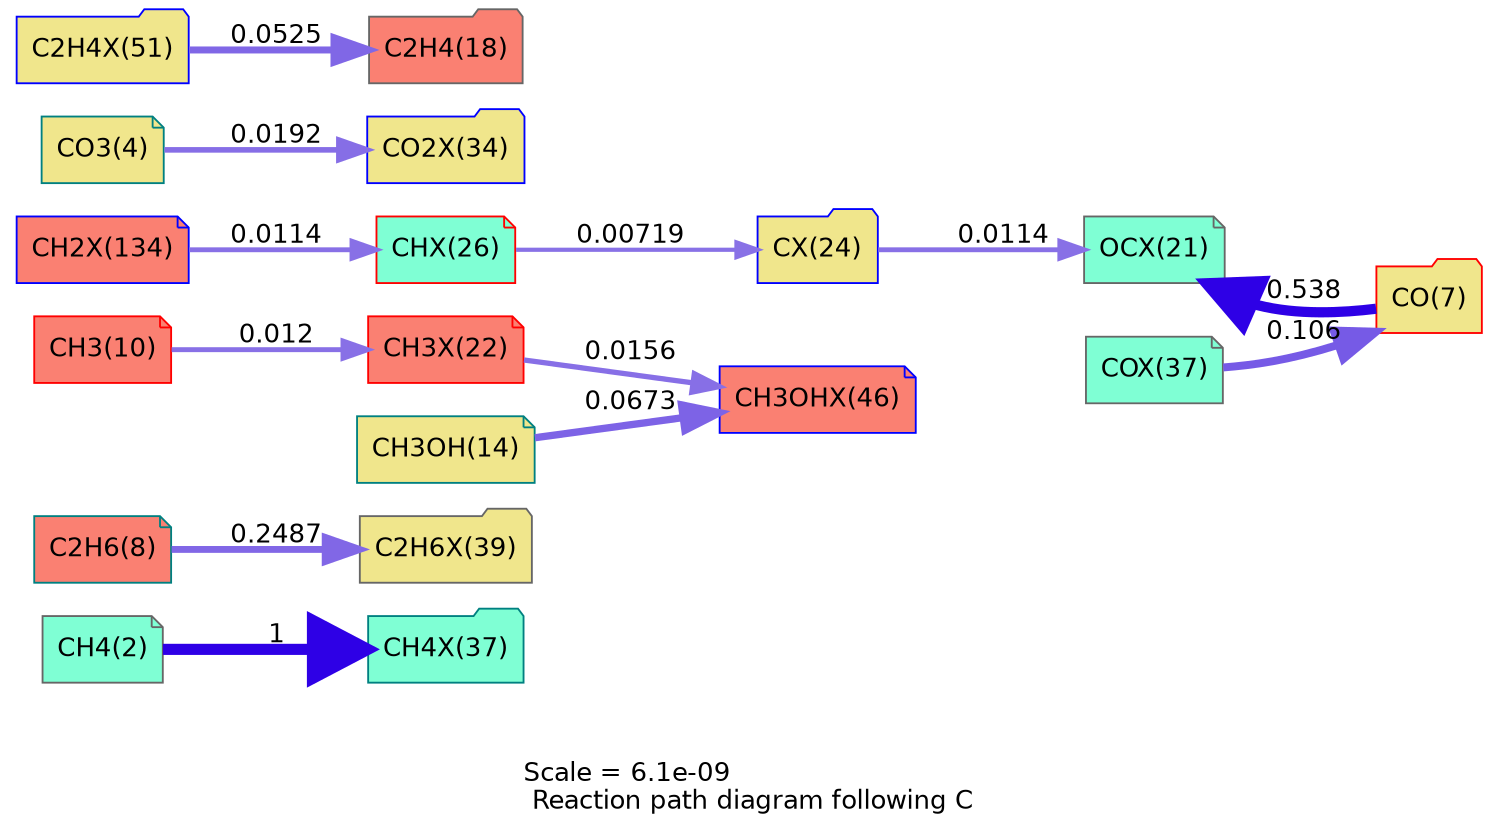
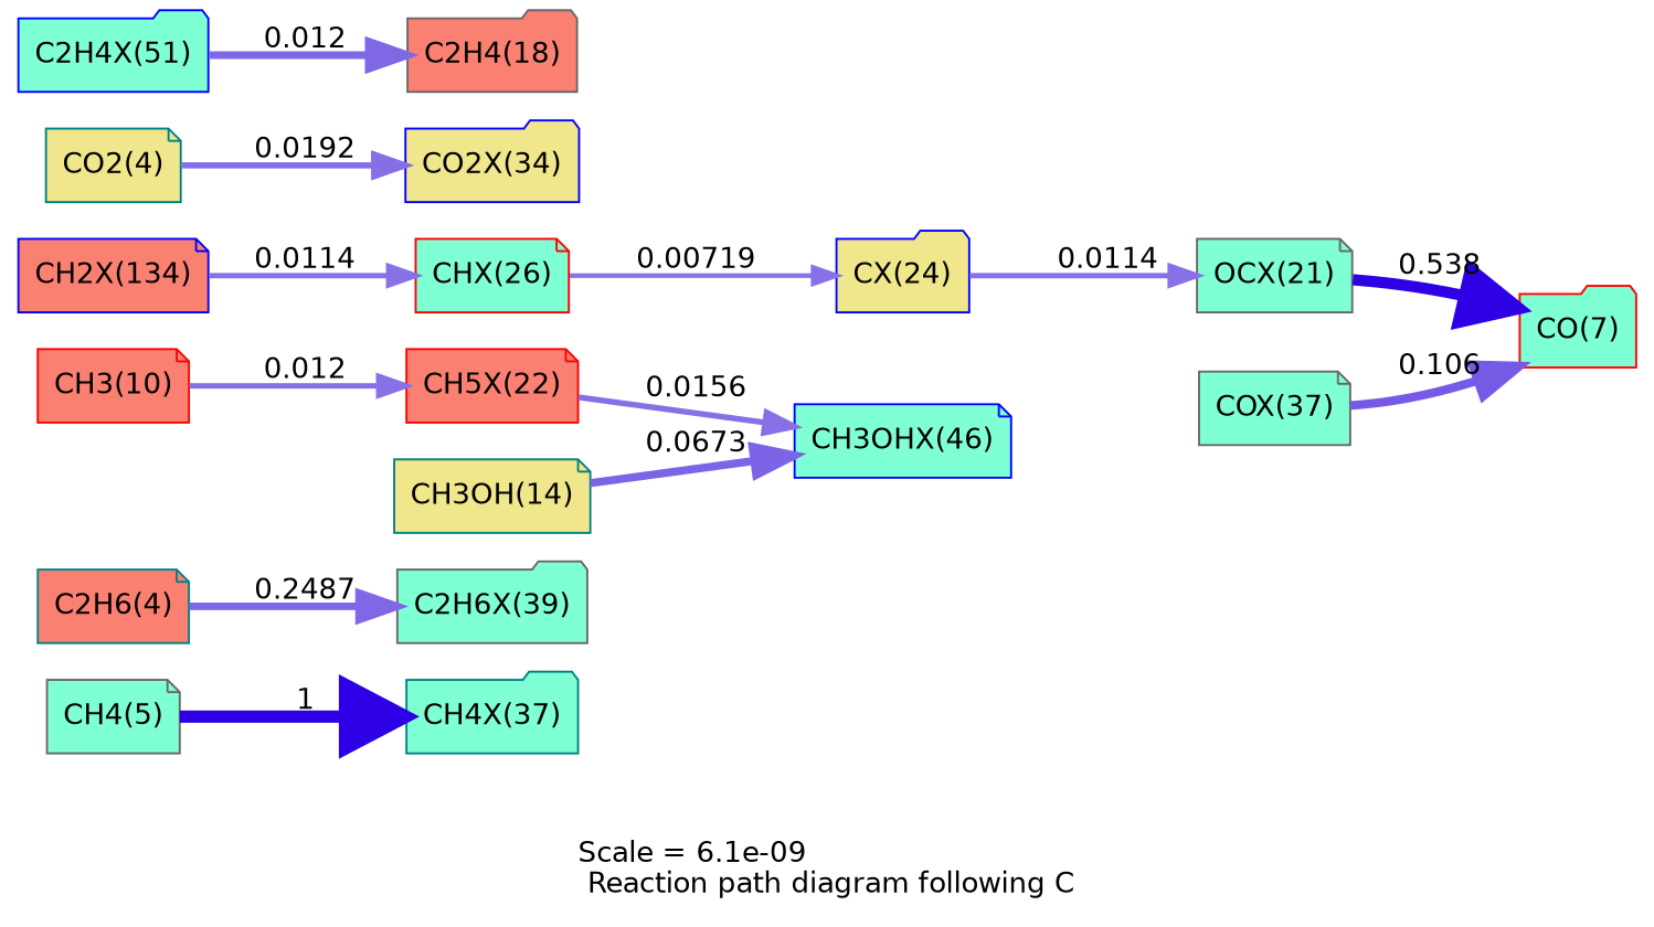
  digraph {
    fontname=Helvetica
    label="Scale = 6.1e-09\l Reaction path diagram following C"
    rankdir=LR
    node [color=gray40 fillcolor=khaki fontname=Helvetica shape=note style=filled]
    edge [arrowsize=1.31 color="0.7, 0.511, 0.9" fontname=Helvetica penwidth=2.62]
-   n1 [fillcolor=aquamarine label="CH4(2)"]
+   n1 [fillcolor=aquamarine label="CH4(5)"]
    n2 [color=teal fillcolor=aquamarine label="CH4X(37)" shape=folder]
-   n3 [color=teal fillcolor=salmon label="C2H6(8)"]
-   n4 [label="C2H6X(39)" shape=folder]
+   n3 [color=teal fillcolor=salmon label="C2H6(4)"]
+   n4 [fillcolor=aquamarine label="C2H6X(39)" shape=folder]
    n5 [color=red fillcolor=salmon label="CH3(10)"]
-   n6 [color=red fillcolor=salmon label="CH3X(22)"]
-   n7 [color=blue fillcolor=salmon label="CH3OHX(46)"]
+   n6 [color=red fillcolor=salmon label="CH5X(22)"]
+   n7 [color=blue fillcolor=aquamarine label="CH3OHX(46)"]
    n8 [color=blue fillcolor=salmon label="CH2X(134)"]
    n9 [color=red fillcolor=aquamarine label="CHX(26)"]
    n10 [color=blue label="CX(24)" shape=folder]
    n11 [color=teal label="CH3OH(14)"]
    n12 [fillcolor=aquamarine label="OCX(21)"]
-   n13 [color=red label="CO(7)" shape=folder]
+   n13 [color=red fillcolor=aquamarine label="CO(7)" shape=folder]
    n14 [fillcolor=aquamarine label="COX(37)"]
-   n15 [color=teal label="CO3(4)"]
+   n15 [color=teal label="CO2(4)"]
    n16 [color=blue label="CO2X(34)" shape=folder]
-   n17 [color=blue label="C2H4X(51)" shape=folder]
+   n17 [color=blue fillcolor=aquamarine label="C2H4X(51)" shape=folder]
    n18 [fillcolor=salmon label="C2H4(18)" shape=folder]
    n1 -> n2 [arrowsize=3 color="0.7, 1.5, 0.9" label=" 1" penwidth=6]
    n3 -> n4 [arrowsize=1.86 color="0.7, 0.549, 0.9" label=" 0.2487" penwidth=3.72]
    n5 -> n6 [arrowsize=1.33 color="0.7, 0.512, 0.9" label=" 0.012" penwidth=2.66]
    n6 -> n7 [arrowsize=1.43 color="0.7, 0.516, 0.9" label=" 0.0156" penwidth=2.86]
    n8 -> n9 [label=" 0.0114"]
    n9 -> n10 [arrowsize=1.14 color="0.7, 0.507, 0.9" label=" 0.00719" penwidth=2.27]
    n10 -> n12 [label=" 0.0114"]
    n11 -> n7 [arrowsize=1.98 color="0.7, 0.567, 0.9" label=" 0.0673" penwidth=3.96]
-   n13 -> n12 [arrowsize=2.77 color="0.7, 1.04, 0.9" label=" 0.538" penwidth=5.53]
+   n12 -> n13 [arrowsize=2.77 color="0.7, 1.04, 0.9" label=" 0.538" penwidth=5.53]
    n14 -> n13 [arrowsize=2.15 color="0.7, 0.606, 0.9" label=" 0.106" penwidth=4.3]
    n15 -> n16 [arrowsize=1.51 color="0.7, 0.519, 0.9" label=" 0.0192" penwidth=3.02]
-   n17 -> n18 [arrowsize=1.89 color="0.7, 0.552, 0.9" label=" 0.0525" penwidth=3.77]
+   n17 -> n18 [arrowsize=1.89 color="0.7, 0.552, 0.9" label=" 0.012" penwidth=3.77]
  }
